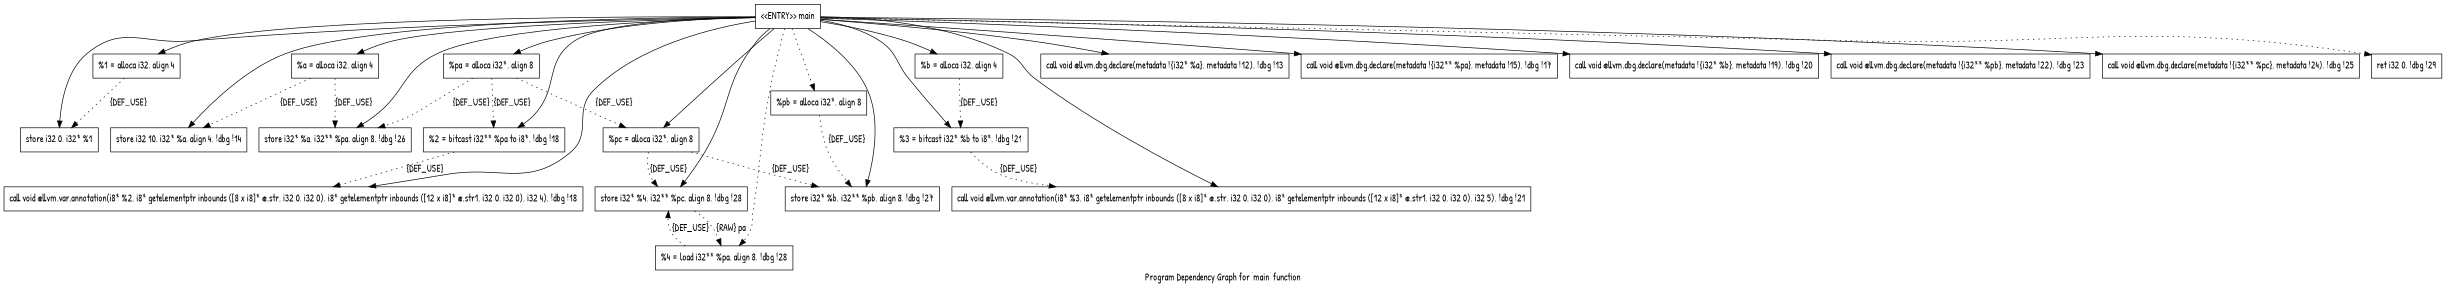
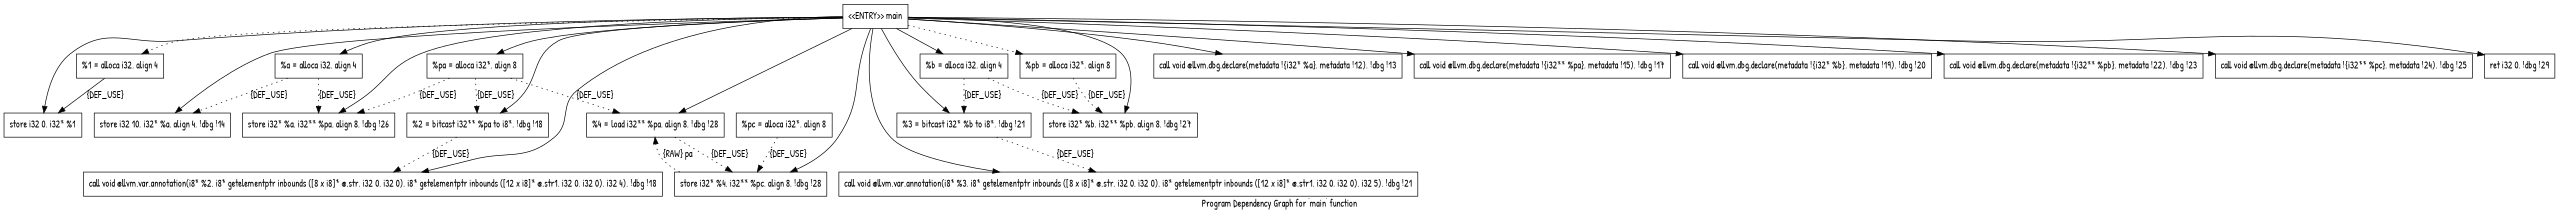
  digraph {
    fontname="Patrick Hand"
    label="Program Dependency Graph for 'main' function"
    node [fontname="Patrick Hand" shape=record]
    edge [fontname="Patrick Hand"]
    n1 [label="{  %1 = alloca i32, align 4}"]
    n2 [label="{  store i32 0, i32* %1}"]
    n3 [label="{  %a = alloca i32, align 4}"]
    n4 [label="{  store i32 10, i32* %a, align 4, !dbg !14}"]
    n5 [label="{  store i32* %a, i32** %pa, align 8, !dbg !26}"]
    n6 [label="{  %pa = alloca i32*, align 8}"]
    n7 [label="{  %2 = bitcast i32** %pa to i8*, !dbg !18}"]
    n8 [label="{  %4 = load i32** %pa, align 8, !dbg !28}"]
    n9 [label="{  call void @llvm.var.annotation(i8* %2, i8* getelementptr inbounds ([8 x i8]* @.str, i32 0, i32 0), i8* getelementptr inbounds ([12 x i8]* @.str1, i32 0, i32 0), i32 4), !dbg !18}"]
    n10 [label="{  store i32* %4, i32** %pc, align 8, !dbg !28}"]
    n11 [label="{  %b = alloca i32, align 4}"]
    n12 [label="{  %3 = bitcast i32* %b to i8*, !dbg !21}"]
    n13 [label="{  store i32* %b, i32** %pb, align 8, !dbg !27}"]
    n14 [label="{  call void @llvm.var.annotation(i8* %3, i8* getelementptr inbounds ([8 x i8]* @.str, i32 0, i32 0), i8* getelementptr inbounds ([12 x i8]* @.str1, i32 0, i32 0), i32 5), !dbg !21}"]
    n15 [label="{  %pb = alloca i32*, align 8}"]
    n16 [label="{  %pc = alloca i32*, align 8}"]
    n17 [label="{\<\<ENTRY\>\> main}"]
    n18 [label="{  call void @llvm.dbg.declare(metadata !\{i32* %a\}, metadata !12), !dbg !13}"]
    n19 [label="{  call void @llvm.dbg.declare(metadata !\{i32** %pa\}, metadata !15), !dbg !17}"]
    n20 [label="{  call void @llvm.dbg.declare(metadata !\{i32* %b\}, metadata !19), !dbg !20}"]
    n21 [label="{  call void @llvm.dbg.declare(metadata !\{i32** %pb\}, metadata !22), !dbg !23}"]
    n22 [label="{  call void @llvm.dbg.declare(metadata !\{i32** %pc\}, metadata !24), !dbg !25}"]
    n23 [label="{  ret i32 0, !dbg !29}"]
-   n1 -> n2 [label="{DEF_USE}" style=dotted]
+   n1 -> n2 [label="{DEF_USE}" style=solid]
    n3 -> n4 [label="{DEF_USE}" style=dotted]
    n3 -> n5 [label="{DEF_USE}" style=dotted]
    n6 -> n5 [label="{DEF_USE}" style=dotted]
    n6 -> n7 [label="{DEF_USE}" style=dotted]
-   n6 -> n16 [label="{DEF_USE}" style=dotted]
+   n6 -> n8 [label="{DEF_USE}" style=dotted]
    n7 -> n9 [label="{DEF_USE}" style=dotted]
    n8 -> n10 [label="{DEF_USE}" style=dotted]
    n10 -> n8 [label="{RAW} pa" style=dotted]
    n11 -> n12 [label="{DEF_USE}" style=dotted]
-   n16 -> n13 [label="{DEF_USE}" style=dotted]
+   n11 -> n13 [label="{DEF_USE}" style=dotted]
    n12 -> n14 [label="{DEF_USE}" style=dotted]
    n15 -> n13 [label="{DEF_USE}" style=dotted]
    n16 -> n10 [label="{DEF_USE}" style=dotted]
-   n17 -> n1
+   n17 -> n1 [style=dotted]
    n17 -> n2
    n17 -> n3
    n17 -> n4
    n17 -> n5
    n17 -> n6
    n17 -> n7
-   n17 -> n8 [style=dotted]
+   n17 -> n8
    n17 -> n9
    n17 -> n10
    n17 -> n11
    n17 -> n12
    n17 -> n13
    n17 -> n14
    n17 -> n15 [style=dotted]
-   n17 -> n16
    n17 -> n18
    n17 -> n19
    n17 -> n20
    n17 -> n21
    n17 -> n22
-   n17 -> n23 [style=dotted]
+   n17 -> n23
  }
